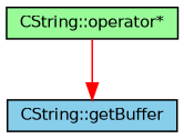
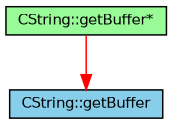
  digraph {
    rankdir=TB
    node [color=black fontname=Helvetica fontsize=10 shape=record style=filled]
-   n1 [fillcolor=palegreen fontcolor=black height=0.2 label="CString::operator*" width=0.4]
+   n1 [fillcolor=palegreen fontcolor=black height=0.2 label="CString::getBuffer*" width=0.4]
    n2 [fillcolor=skyblue height=0.2 label="CString::getBuffer" width=0.4]
    n1 -> n2 [color=red fontname=Helvetica fontsize=10 labelfontname=Helvetica labelfontsize=10 style=solid]
  }
